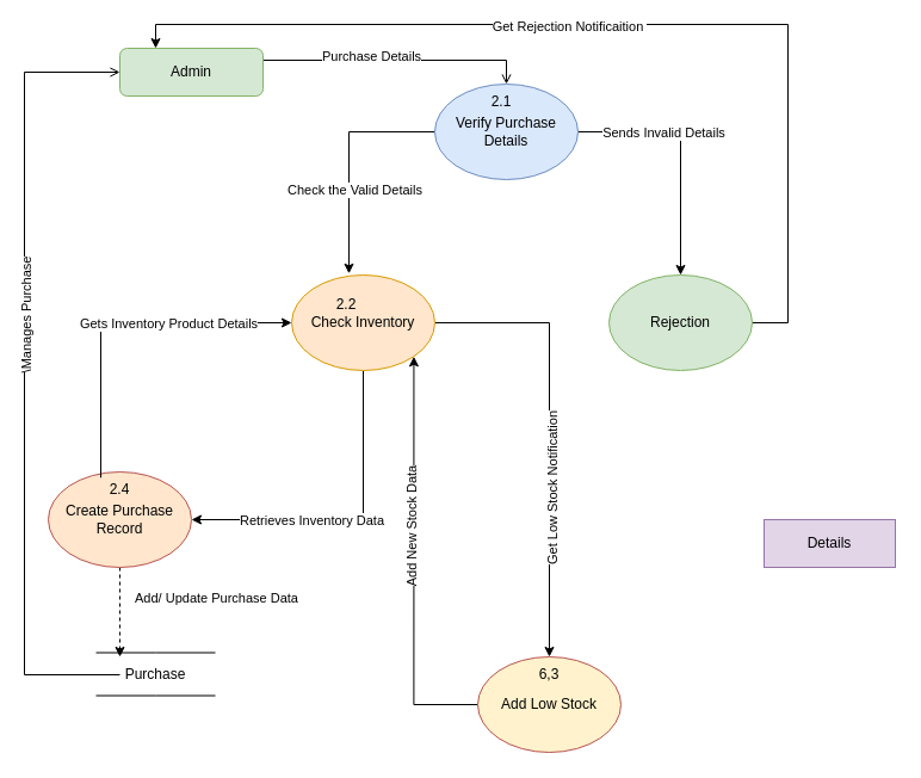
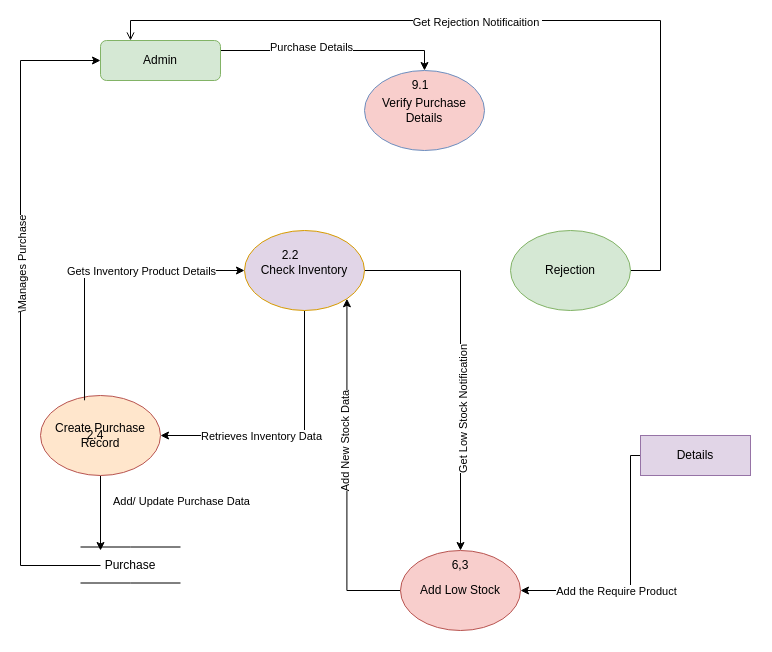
  <mxCell id="0" />
  <mxCell id="1" parent="0" />
- <mxCell id="2" style="edgeStyle=orthogonalEdgeStyle;rounded=0;orthogonalLoop=1;jettySize=auto;html=1;entryX=0.4;entryY=-0.015;entryDx=0;entryDy=0;entryPerimeter=0;" edge="1" parent="1" source="6" target="11"><mxGeometry relative="1" as="geometry"><mxPoint x="290" y="220" as="targetPoint" /><Array as="points"><mxPoint x="292" y="110" /></Array></mxGeometry></mxCell>
- <mxCell id="3" value="Check the Valid Details" style="edgeLabel;html=1;align=center;verticalAlign=middle;resizable=0;points=[];" vertex="1" connectable="0" parent="2"><mxGeometry x="0.26" y="4" relative="1" as="geometry"><mxPoint as="offset" /></mxGeometry></mxCell>
- <mxCell id="4" style="edgeStyle=orthogonalEdgeStyle;rounded=0;orthogonalLoop=1;jettySize=auto;html=1;entryX=0.5;entryY=0;entryDx=0;entryDy=0;" edge="1" parent="1" source="6" target="14"><mxGeometry relative="1" as="geometry" /></mxCell>
- <mxCell id="5" value="Sends Invalid Details" style="edgeLabel;html=1;align=center;verticalAlign=middle;resizable=0;points=[];" vertex="1" connectable="0" parent="4"><mxGeometry x="-0.533" y="-1" relative="1" as="geometry"><mxPoint x="23" y="-1" as="offset" /></mxGeometry></mxCell>
- <mxCell id="6" value="Verify Purchase Details" style="ellipse;whiteSpace=wrap;html=1;fillColor=#dae8fc;strokeColor=#6c8ebf;" vertex="1" parent="1"><mxGeometry x="364" y="70" width="120" height="80" as="geometry" /></mxCell>
+ <mxCell id="6" value="Verify Purchase Details" style="ellipse;whiteSpace=wrap;html=1;fillColor=#f8cecc;strokeColor=#6c8ebf;" vertex="1" parent="1"><mxGeometry x="364" y="70" width="120" height="80" as="geometry" /></mxCell>
  <mxCell id="7" style="edgeStyle=orthogonalEdgeStyle;rounded=0;orthogonalLoop=1;jettySize=auto;html=1;entryX=1;entryY=0.5;entryDx=0;entryDy=0;" edge="1" parent="1" source="11" target="17"><mxGeometry relative="1" as="geometry"><Array as="points"><mxPoint x="304" y="435" /></Array></mxGeometry></mxCell>
  <mxCell id="8" value="Retrieves Inventory Data" style="edgeLabel;html=1;align=center;verticalAlign=middle;resizable=0;points=[];" vertex="1" connectable="0" parent="7"><mxGeometry x="0.451" y="4" relative="1" as="geometry"><mxPoint x="26" y="-4" as="offset" /></mxGeometry></mxCell>
  <mxCell id="9" style="edgeStyle=orthogonalEdgeStyle;rounded=0;orthogonalLoop=1;jettySize=auto;html=1;" edge="1" parent="1" source="11" target="20"><mxGeometry relative="1" as="geometry" /></mxCell>
  <mxCell id="10" value="Get Low Stock Notification" style="edgeLabel;html=1;align=center;verticalAlign=middle;resizable=0;points=[];rotation=-90;" vertex="1" connectable="0" parent="9"><mxGeometry x="0.257" y="2" relative="1" as="geometry"><mxPoint as="offset" /></mxGeometry></mxCell>
- <mxCell id="11" value="Check Inventory" style="ellipse;whiteSpace=wrap;html=1;fillColor=#ffe6cc;strokeColor=#d79b00;" vertex="1" parent="1"><mxGeometry x="244" y="230" width="120" height="80" as="geometry" /></mxCell>
- <mxCell id="12" style="edgeStyle=orthogonalEdgeStyle;rounded=0;orthogonalLoop=1;jettySize=auto;html=1;entryX=0.25;entryY=0;entryDx=0;entryDy=0;" edge="1" parent="1" source="14" target="23"><mxGeometry relative="1" as="geometry"><Array as="points"><mxPoint x="660" y="270" /><mxPoint x="660" y="20" /><mxPoint x="130" y="20" /></Array></mxGeometry></mxCell>
+ <mxCell id="11" value="Check Inventory" style="ellipse;whiteSpace=wrap;html=1;fillColor=#e1d5e7;strokeColor=#d79b00;" vertex="1" parent="1"><mxGeometry x="244" y="230" width="120" height="80" as="geometry" /></mxCell>
+ <mxCell id="12" style="edgeStyle=orthogonalEdgeStyle;rounded=0;orthogonalLoop=1;jettySize=auto;html=1;entryX=0.25;entryY=0;entryDx=0;entryDy=0;endArrow=open;" edge="1" parent="1" source="14" target="23"><mxGeometry relative="1" as="geometry"><Array as="points"><mxPoint x="660" y="270" /><mxPoint x="660" y="20" /><mxPoint x="130" y="20" /></Array></mxGeometry></mxCell>
  <mxCell id="13" value="Get Rejection Notificaition&amp;nbsp;" style="edgeLabel;html=1;align=center;verticalAlign=middle;resizable=0;points=[];" vertex="1" connectable="0" parent="12"><mxGeometry x="0.119" y="1" relative="1" as="geometry"><mxPoint as="offset" /></mxGeometry></mxCell>
  <mxCell id="14" value="Rejection" style="ellipse;whiteSpace=wrap;html=1;fillColor=#d5e8d4;strokeColor=#82b366;" vertex="1" parent="1"><mxGeometry x="510" y="230" width="120" height="80" as="geometry" /></mxCell>
- <mxCell id="15" style="edgeStyle=orthogonalEdgeStyle;rounded=0;orthogonalLoop=1;jettySize=auto;html=1;entryX=0;entryY=0;entryDx=0;entryDy=0;dashed=1;" edge="1" parent="1" source="17" target="32"><mxGeometry relative="1" as="geometry" /></mxCell>
+ <mxCell id="15" style="edgeStyle=orthogonalEdgeStyle;rounded=0;orthogonalLoop=1;jettySize=auto;html=1;entryX=0;entryY=0;entryDx=0;entryDy=0;" edge="1" parent="1" source="17" target="32"><mxGeometry relative="1" as="geometry" /></mxCell>
  <mxCell id="16" value="Add/ Update Purchase Data" style="edgeLabel;html=1;align=center;verticalAlign=middle;resizable=0;points=[];" vertex="1" connectable="0" parent="15"><mxGeometry x="-0.376" y="-2" relative="1" as="geometry"><mxPoint x="82" y="2" as="offset" /></mxGeometry></mxCell>
  <mxCell id="17" value="Create Purchase Record" style="ellipse;whiteSpace=wrap;html=1;fillColor=#ffe6cc;strokeColor=#b85450;" vertex="1" parent="1"><mxGeometry x="40" y="395" width="120" height="80" as="geometry" /></mxCell>
  <mxCell id="18" style="edgeStyle=orthogonalEdgeStyle;rounded=0;orthogonalLoop=1;jettySize=auto;html=1;entryX=1;entryY=1;entryDx=0;entryDy=0;" edge="1" parent="1" source="20" target="11"><mxGeometry relative="1" as="geometry" /></mxCell>
  <mxCell id="19" value="Add New Stock Data" style="edgeLabel;html=1;align=center;verticalAlign=middle;resizable=0;points=[];rotation=-90;" vertex="1" connectable="0" parent="18"><mxGeometry x="0.171" y="2" relative="1" as="geometry"><mxPoint as="offset" /></mxGeometry></mxCell>
- <mxCell id="20" value="Add Low Stock" style="ellipse;whiteSpace=wrap;html=1;fillColor=#fff2cc;strokeColor=#b85450;" vertex="1" parent="1"><mxGeometry x="400" y="550" width="120" height="80" as="geometry" /></mxCell>
- <mxCell id="21" style="edgeStyle=orthogonalEdgeStyle;rounded=0;orthogonalLoop=1;jettySize=auto;html=1;entryX=0.5;entryY=0;entryDx=0;entryDy=0;endArrow=open;" edge="1" parent="1" source="23" target="6"><mxGeometry relative="1" as="geometry"><Array as="points"><mxPoint x="424" y="50" /></Array></mxGeometry></mxCell>
+ <mxCell id="20" value="Add Low Stock" style="ellipse;whiteSpace=wrap;html=1;fillColor=#f8cecc;strokeColor=#b85450;" vertex="1" parent="1"><mxGeometry x="400" y="550" width="120" height="80" as="geometry" /></mxCell>
+ <mxCell id="21" style="edgeStyle=orthogonalEdgeStyle;rounded=0;orthogonalLoop=1;jettySize=auto;html=1;entryX=0.5;entryY=0;entryDx=0;entryDy=0;" edge="1" parent="1" source="23" target="6"><mxGeometry relative="1" as="geometry"><Array as="points"><mxPoint x="424" y="50" /></Array></mxGeometry></mxCell>
  <mxCell id="22" value="Purchase Details" style="edgeLabel;html=1;align=center;verticalAlign=middle;resizable=0;points=[];" vertex="1" connectable="0" parent="21"><mxGeometry x="-0.198" y="4" relative="1" as="geometry"><mxPoint as="offset" /></mxGeometry></mxCell>
  <mxCell id="23" value="Admin" style="whiteSpace=wrap;html=1;fillColor=#d5e8d4;strokeColor=#82b366;rounded=1;" vertex="1" parent="1"><mxGeometry x="100" y="40" width="120" height="40" as="geometry" /></mxCell>
  <mxCell id="24" style="edgeStyle=orthogonalEdgeStyle;rounded=0;orthogonalLoop=1;jettySize=auto;html=1;entryX=0.367;entryY=0.06;entryDx=0;entryDy=0;entryPerimeter=0;startArrow=classic;startFill=1;endArrow=none;endFill=0;" edge="1" parent="1" source="11" target="17"><mxGeometry relative="1" as="geometry" /></mxCell>
  <mxCell id="25" value="Gets Inventory Product Details" style="edgeLabel;html=1;align=center;verticalAlign=middle;resizable=0;points=[];rotation=0;" vertex="1" connectable="0" parent="24"><mxGeometry x="-0.247" y="1" relative="1" as="geometry"><mxPoint x="5" y="-1" as="offset" /></mxGeometry></mxCell>
+ <mxCell id="26" style="edgeStyle=orthogonalEdgeStyle;rounded=0;orthogonalLoop=1;jettySize=auto;html=1;" edge="1" parent="1" source="28" target="20"><mxGeometry relative="1" as="geometry"><Array as="points"><mxPoint x="630" y="590" /></Array></mxGeometry></mxCell>
+ <mxCell id="27" value="Add the Require Product" style="edgeLabel;html=1;align=center;verticalAlign=middle;resizable=0;points=[];" vertex="1" connectable="0" parent="26"><mxGeometry x="0.307" y="-4" relative="1" as="geometry"><mxPoint x="7" y="4" as="offset" /></mxGeometry></mxCell>
  <mxCell id="28" value="Details" style="rounded=0;whiteSpace=wrap;html=1;fillColor=#e1d5e7;strokeColor=#9673a6;" vertex="1" parent="1"><mxGeometry x="640" y="435" width="110" height="40" as="geometry" /></mxCell>
  <mxCell id="29" value="" style="shape=link;html=1;rounded=0;width=36;" edge="1" parent="1"><mxGeometry width="100" relative="1" as="geometry"><mxPoint x="80" y="564.5" as="sourcePoint" /><mxPoint x="180" y="564.5" as="targetPoint" /><Array as="points"><mxPoint x="130" y="564.5" /></Array></mxGeometry></mxCell>
- <mxCell id="30" style="edgeStyle=orthogonalEdgeStyle;rounded=0;orthogonalLoop=1;jettySize=auto;html=1;entryX=0;entryY=0.5;entryDx=0;entryDy=0;endArrow=open;" edge="1" parent="1" source="32" target="23"><mxGeometry relative="1" as="geometry"><Array as="points"><mxPoint x="20" y="565" /><mxPoint x="20" y="60" /></Array></mxGeometry></mxCell>
+ <mxCell id="30" style="edgeStyle=orthogonalEdgeStyle;rounded=0;orthogonalLoop=1;jettySize=auto;html=1;entryX=0;entryY=0.5;entryDx=0;entryDy=0;" edge="1" parent="1" source="32" target="23"><mxGeometry relative="1" as="geometry"><Array as="points"><mxPoint x="20" y="565" /><mxPoint x="20" y="60" /></Array></mxGeometry></mxCell>
  <mxCell id="31" value="\Manages Purchase" style="edgeLabel;html=1;align=center;verticalAlign=middle;resizable=0;points=[];rotation=-90;" vertex="1" connectable="0" parent="30"><mxGeometry x="0.145" y="-1" relative="1" as="geometry"><mxPoint y="1" as="offset" /></mxGeometry></mxCell>
  <mxCell id="32" value="Purchase" style="text;html=1;align=center;verticalAlign=middle;whiteSpace=wrap;rounded=0;" vertex="1" parent="1"><mxGeometry x="100" y="550" width="60" height="30" as="geometry" /></mxCell>
- <mxCell id="33" value="2.1" style="text;html=1;align=center;verticalAlign=middle;whiteSpace=wrap;rounded=0;" vertex="1" parent="1"><mxGeometry x="390" y="70" width="60" height="30" as="geometry" /></mxCell>
+ <mxCell id="33" value="9.1" style="text;html=1;align=center;verticalAlign=middle;whiteSpace=wrap;rounded=0;" vertex="1" parent="1"><mxGeometry x="390" y="70" width="60" height="30" as="geometry" /></mxCell>
  <mxCell id="34" value="2.2" style="text;html=1;align=center;verticalAlign=middle;whiteSpace=wrap;rounded=0;" vertex="1" parent="1"><mxGeometry x="260" y="240" width="60" height="30" as="geometry" /></mxCell>
  <mxCell id="35" value="6,3" style="text;html=1;align=center;verticalAlign=middle;whiteSpace=wrap;rounded=0;" vertex="1" parent="1"><mxGeometry x="430" y="550" width="60" height="30" as="geometry" /></mxCell>
- <mxCell id="36" value="2.4" style="text;html=1;align=center;verticalAlign=middle;whiteSpace=wrap;rounded=0;" vertex="1" parent="1"><mxGeometry x="70" y="395" width="60" height="30" as="geometry" /></mxCell>
+ <mxCell id="36" value="2.4" style="text;html=1;align=center;verticalAlign=middle;whiteSpace=wrap;rounded=0;" vertex="1" parent="1"><mxGeometry x="65" y="420" width="60" height="30" as="geometry" /></mxCell>
